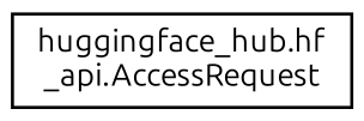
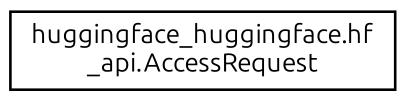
  digraph {
    rankdir=LR
    fontname=Ubuntu
-   n1 [color=black fillcolor=white fontname=Ubuntu fontsize=10 height=0.2 label="huggingface_hub.hf\l_api.AccessRequest" shape=record style=filled width=0.4]
+   n1 [color=black fillcolor=white fontname=Ubuntu fontsize=10 height=0.2 label="huggingface_huggingface.hf\l_api.AccessRequest" shape=record style=filled width=0.4]
  }
